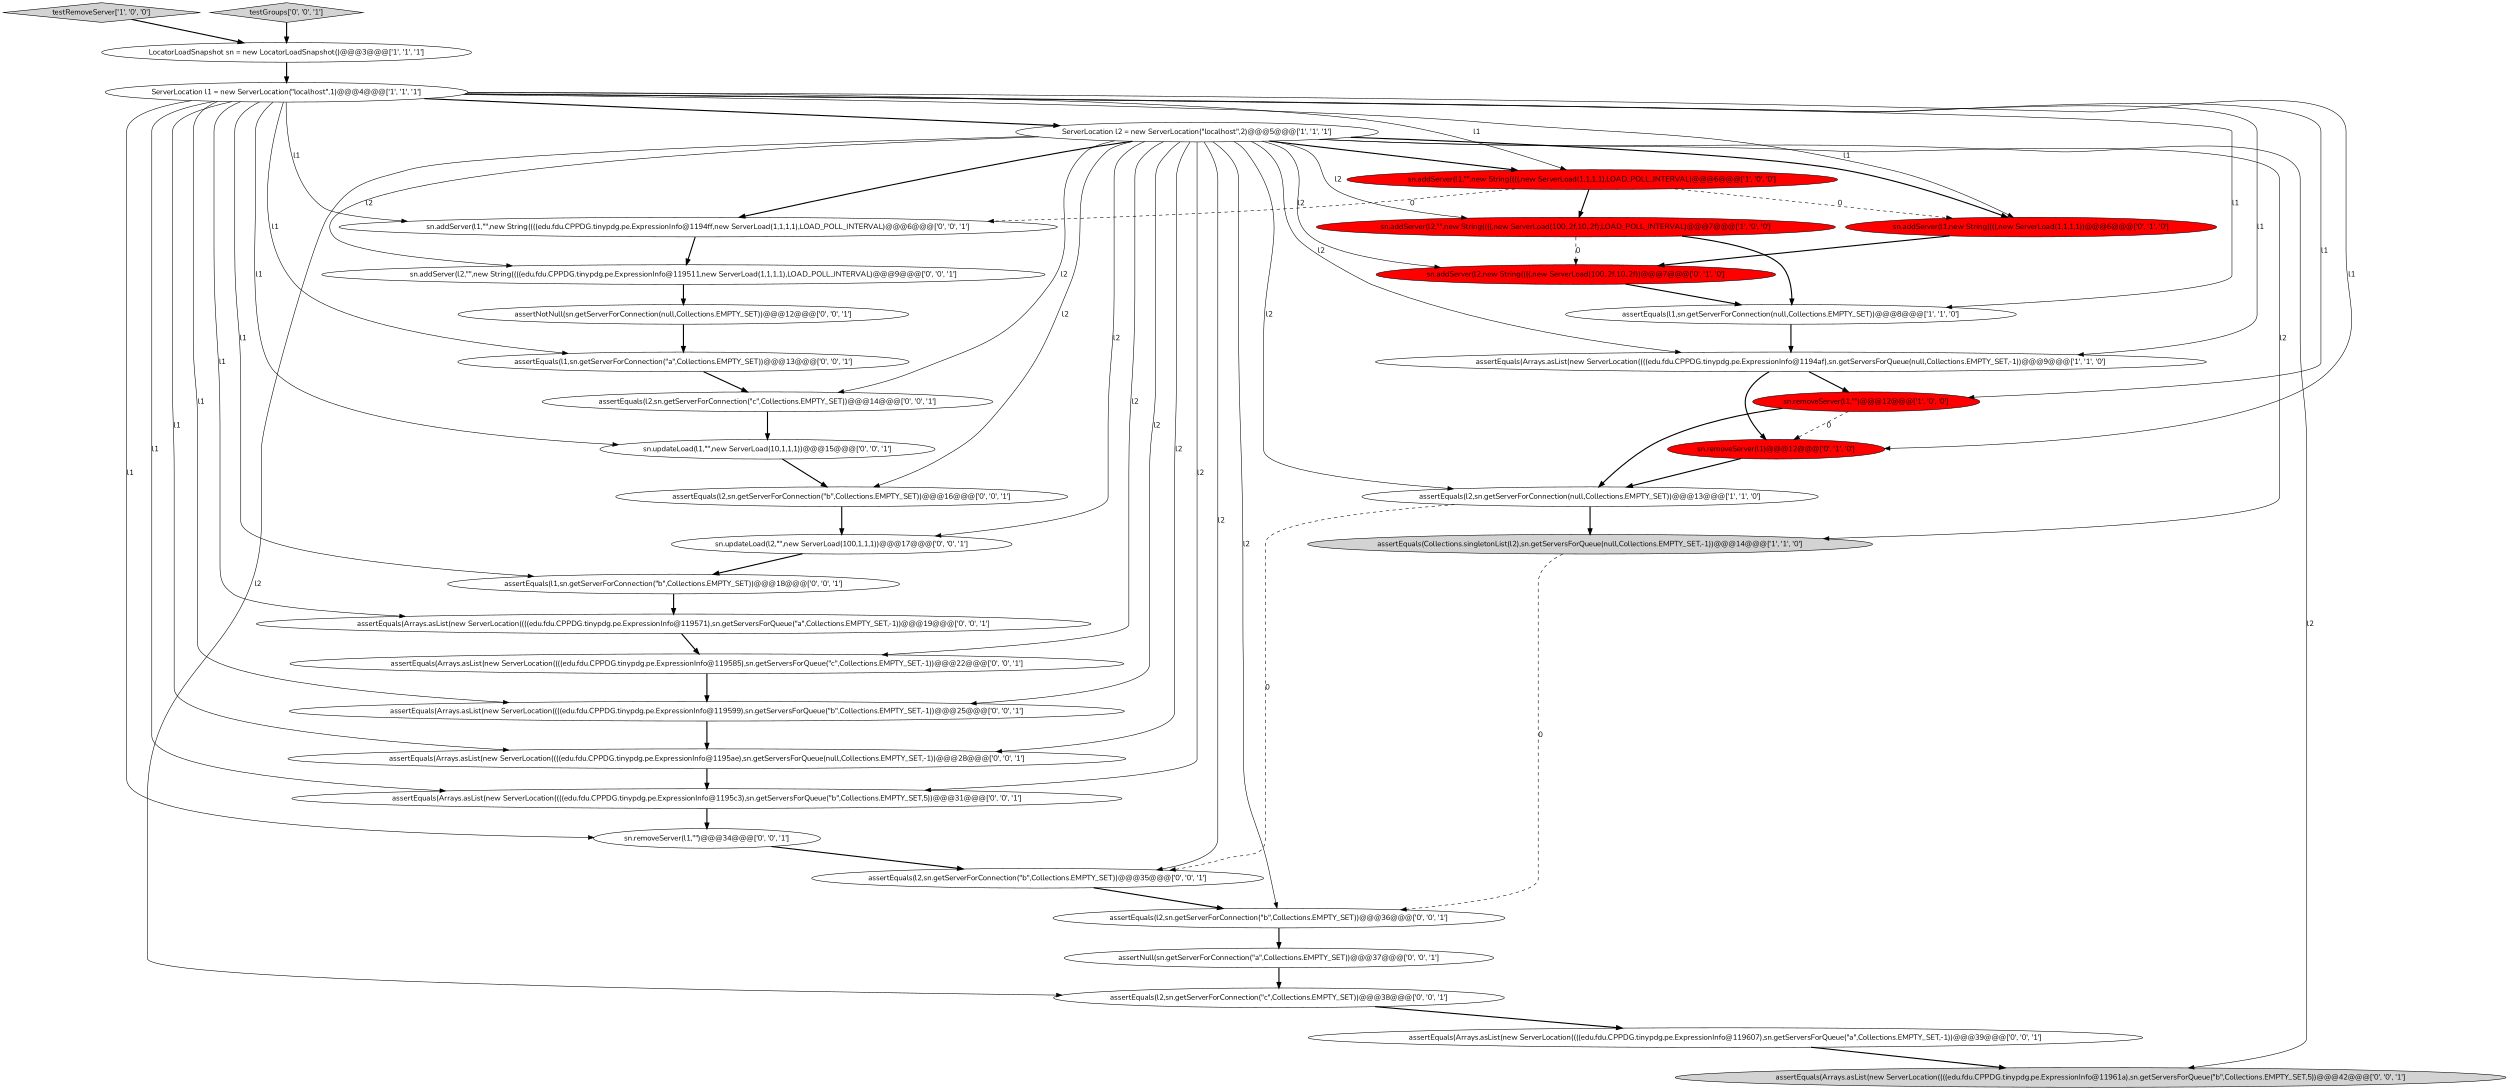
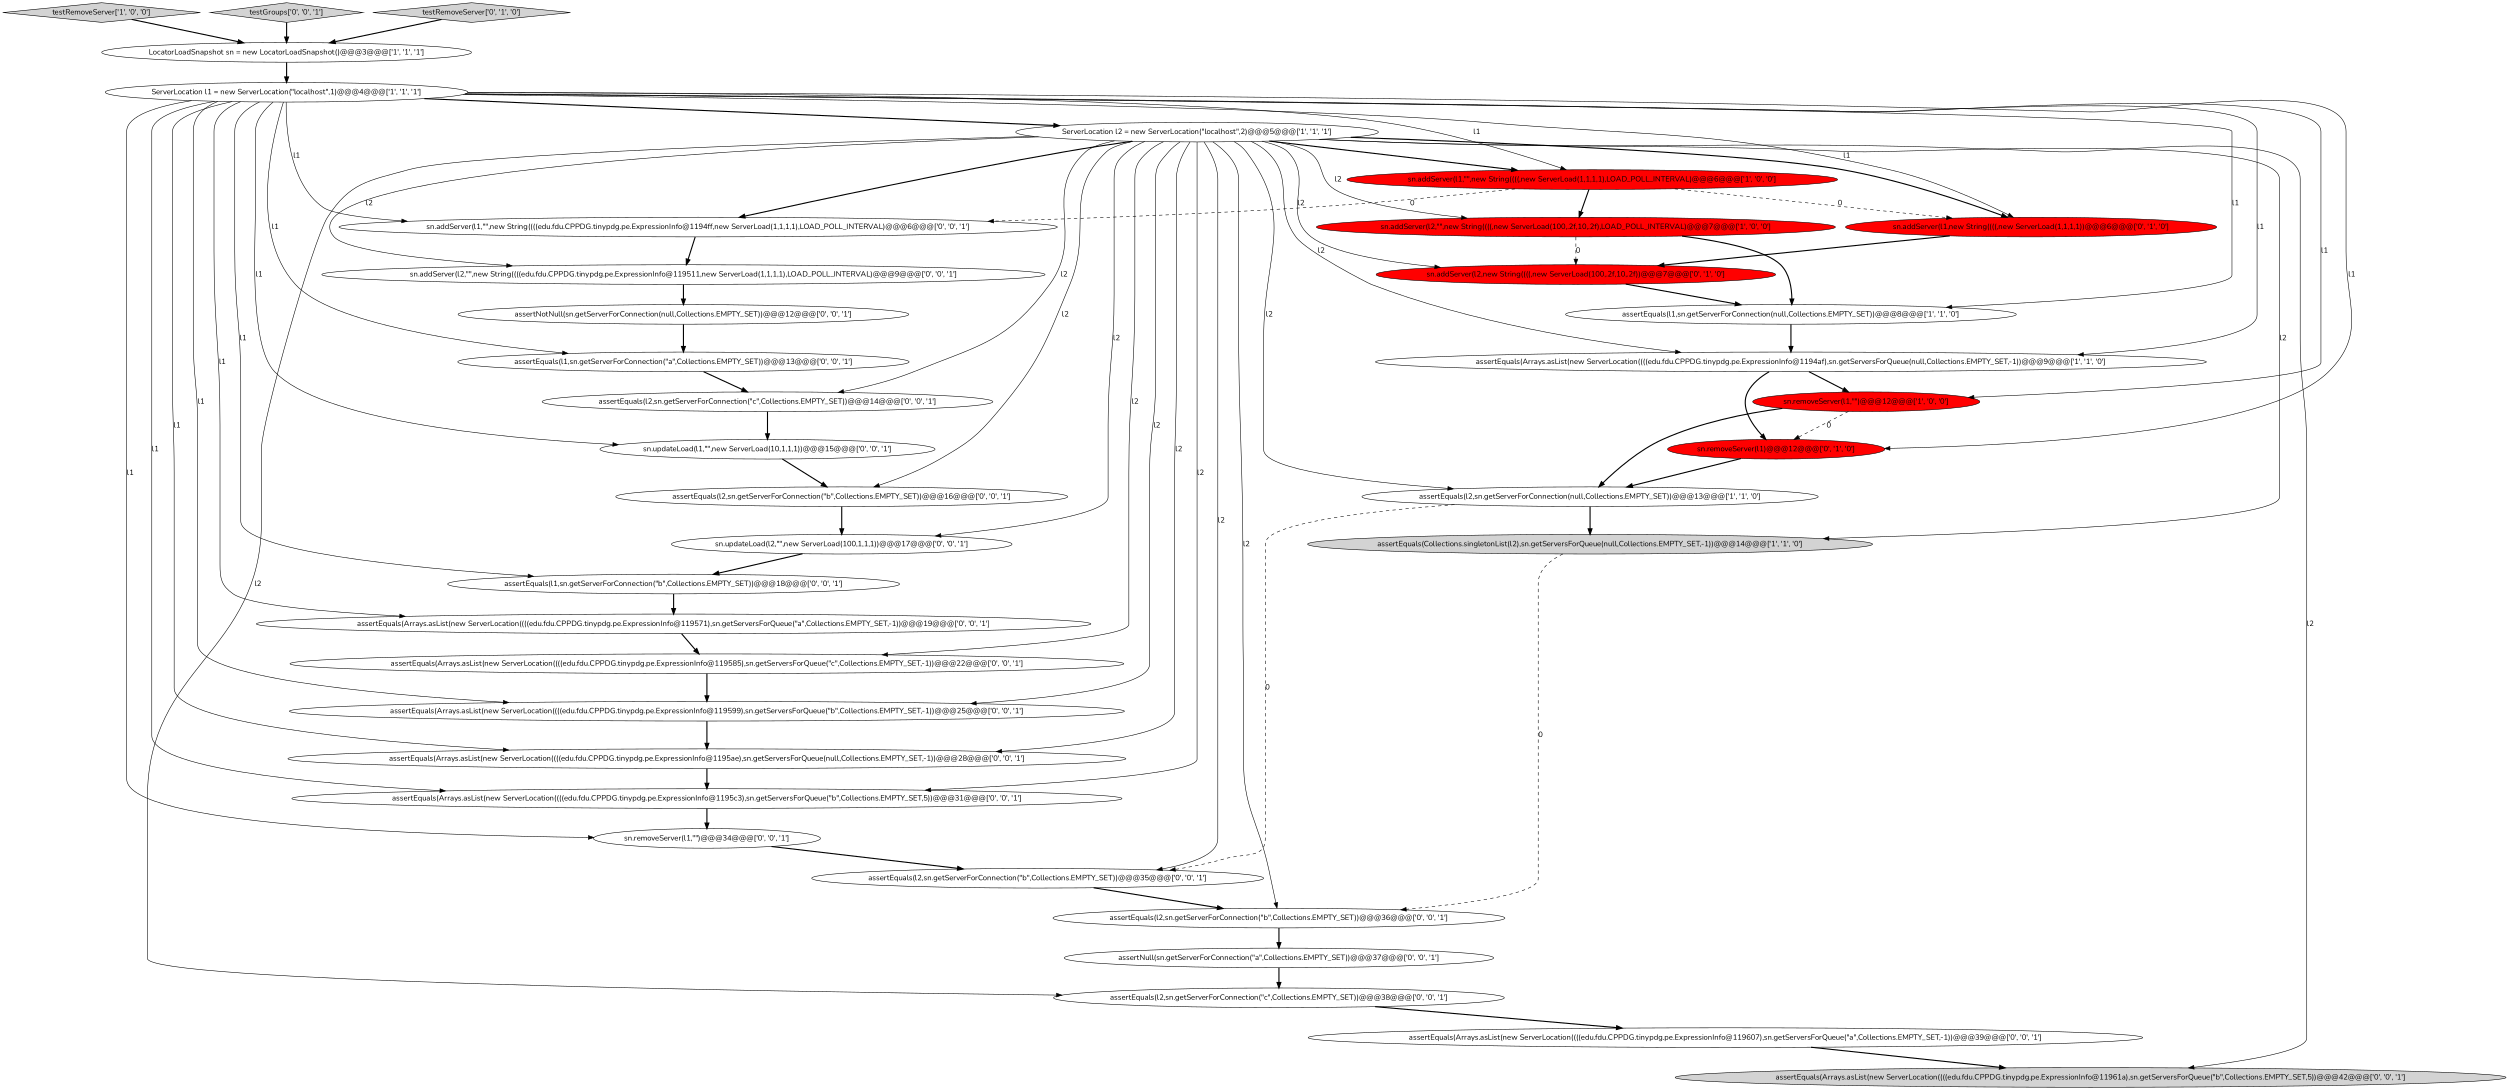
  digraph {
    fontname=Nunito
    node [fillcolor=white shape=ellipse style=filled fontname=Nunito]
    edge [style=bold fontname=Nunito]
    n1 [label="assertEquals(l1,sn.getServerForConnection(null,Collections.EMPTY_SET))@@@8@@@['1', '1', '0']"]
    n2 [label="assertEquals(Arrays.asList(new ServerLocation((((edu.fdu.CPPDG.tinypdg.pe.ExpressionInfo@1194af),sn.getServersForQueue(null,Collections.EMPTY_SET,-1))@@@9@@@['1', '1', '0']"]
    n3 [label="sn.updateLoad(l1,\"\",new ServerLoad(10,1,1,1))@@@15@@@['0', '0', '1']"]
    n4 [label="assertEquals(l2,sn.getServerForConnection(\"b\",Collections.EMPTY_SET))@@@16@@@['0', '0', '1']"]
    n5 [label="assertNull(sn.getServerForConnection(\"a\",Collections.EMPTY_SET))@@@37@@@['0', '0', '1']"]
    n6 [label="assertEquals(l2,sn.getServerForConnection(\"c\",Collections.EMPTY_SET))@@@38@@@['0', '0', '1']"]
    n7 [label="ServerLocation l2 = new ServerLocation(\"localhost\",2)@@@5@@@['1', '1', '1']"]
    n8 [fillcolor=lightgray label="assertEquals(Collections.singletonList(l2),sn.getServersForQueue(null,Collections.EMPTY_SET,-1))@@@14@@@['1', '1', '0']"]
    n9 [label="assertEquals(l2,sn.getServerForConnection(null,Collections.EMPTY_SET))@@@13@@@['1', '1', '0']"]
    n10 [label="sn.updateLoad(l2,\"\",new ServerLoad(100,1,1,1))@@@17@@@['0', '0', '1']"]
    n11 [label="assertEquals(l2,sn.getServerForConnection(\"b\",Collections.EMPTY_SET))@@@35@@@['0', '0', '1']"]
    n12 [fillcolor=red label="sn.addServer(l1,\"\",new String((((,new ServerLoad(1,1,1,1),LOAD_POLL_INTERVAL)@@@6@@@['1', '0', '0']"]
    n13 [label="sn.addServer(l1,\"\",new String((((edu.fdu.CPPDG.tinypdg.pe.ExpressionInfo@1194ff,new ServerLoad(1,1,1,1),LOAD_POLL_INTERVAL)@@@6@@@['0', '0', '1']"]
    n14 [fillcolor=lightgray label="assertEquals(Arrays.asList(new ServerLocation((((edu.fdu.CPPDG.tinypdg.pe.ExpressionInfo@11961a),sn.getServersForQueue(\"b\",Collections.EMPTY_SET,5))@@@42@@@['0', '0', '1']"]
    n15 [label="assertEquals(Arrays.asList(new ServerLocation((((edu.fdu.CPPDG.tinypdg.pe.ExpressionInfo@119599),sn.getServersForQueue(\"b\",Collections.EMPTY_SET,-1))@@@25@@@['0', '0', '1']"]
    n16 [fillcolor=red label="sn.addServer(l1,new String((((,new ServerLoad(1,1,1,1))@@@6@@@['0', '1', '0']"]
    n17 [label="assertEquals(l2,sn.getServerForConnection(\"b\",Collections.EMPTY_SET))@@@36@@@['0', '0', '1']"]
    n18 [fillcolor=red label="sn.addServer(l2,\"\",new String((((,new ServerLoad(100,.2f,10,.2f),LOAD_POLL_INTERVAL)@@@7@@@['1', '0', '0']"]
    n19 [label="assertEquals(l2,sn.getServerForConnection(\"c\",Collections.EMPTY_SET))@@@14@@@['0', '0', '1']"]
    n20 [fillcolor=red label="sn.addServer(l2,new String((((,new ServerLoad(100,.2f,10,.2f))@@@7@@@['0', '1', '0']"]
    n21 [label="assertEquals(Arrays.asList(new ServerLocation((((edu.fdu.CPPDG.tinypdg.pe.ExpressionInfo@1195ae),sn.getServersForQueue(null,Collections.EMPTY_SET,-1))@@@28@@@['0', '0', '1']"]
    n22 [label="sn.addServer(l2,\"\",new String((((edu.fdu.CPPDG.tinypdg.pe.ExpressionInfo@119511,new ServerLoad(1,1,1,1),LOAD_POLL_INTERVAL)@@@9@@@['0', '0', '1']"]
    n23 [label="assertEquals(Arrays.asList(new ServerLocation((((edu.fdu.CPPDG.tinypdg.pe.ExpressionInfo@1195c3),sn.getServersForQueue(\"b\",Collections.EMPTY_SET,5))@@@31@@@['0', '0', '1']"]
    n24 [label="assertEquals(Arrays.asList(new ServerLocation((((edu.fdu.CPPDG.tinypdg.pe.ExpressionInfo@119585),sn.getServersForQueue(\"c\",Collections.EMPTY_SET,-1))@@@22@@@['0', '0', '1']"]
    n25 [fillcolor=red label="sn.removeServer(l1,\"\")@@@12@@@['1', '0', '0']"]
    n26 [fillcolor=red label="sn.removeServer(l1)@@@12@@@['0', '1', '0']"]
    n27 [label="assertEquals(Arrays.asList(new ServerLocation((((edu.fdu.CPPDG.tinypdg.pe.ExpressionInfo@119571),sn.getServersForQueue(\"a\",Collections.EMPTY_SET,-1))@@@19@@@['0', '0', '1']"]
    n28 [label="LocatorLoadSnapshot sn = new LocatorLoadSnapshot()@@@3@@@['1', '1', '1']"]
    n29 [label="ServerLocation l1 = new ServerLocation(\"localhost\",1)@@@4@@@['1', '1', '1']"]
    n30 [label="assertEquals(l1,sn.getServerForConnection(\"b\",Collections.EMPTY_SET))@@@18@@@['0', '0', '1']"]
    n31 [label="assertEquals(Arrays.asList(new ServerLocation((((edu.fdu.CPPDG.tinypdg.pe.ExpressionInfo@119607),sn.getServersForQueue(\"a\",Collections.EMPTY_SET,-1))@@@39@@@['0', '0', '1']"]
    n32 [fillcolor=lightgray label="testRemoveServer['1', '0', '0']" shape=diamond]
    n33 [label="assertNotNull(sn.getServerForConnection(null,Collections.EMPTY_SET))@@@12@@@['0', '0', '1']"]
    n34 [label="assertEquals(l1,sn.getServerForConnection(\"a\",Collections.EMPTY_SET))@@@13@@@['0', '0', '1']"]
    n35 [label="sn.removeServer(l1,\"\")@@@34@@@['0', '0', '1']"]
    n36 [fillcolor=lightgray label="testGroups['0', '0', '1']" shape=diamond]
+   n37 [fillcolor=lightgray label="testRemoveServer['0', '1', '0']" shape=diamond]
    n1 -> n2
    n2 -> n25
    n2 -> n26
    n3 -> n4
    n4 -> n10
    n5 -> n6
    n6 -> n31
    n7 -> n2 [label=l2 style=solid]
    n7 -> n4 [label=l2 style=solid]
    n7 -> n6 [label=l2 style=solid]
    n7 -> n8 [label=l2 style=solid]
    n7 -> n9 [label=l2 style=solid]
    n7 -> n10 [label=l2 style=solid]
    n7 -> n11 [label=l2 style=solid]
    n7 -> n12
    n7 -> n13
    n7 -> n14 [label=l2 style=solid]
    n7 -> n15 [label=l2 style=solid]
    n7 -> n16
    n7 -> n17 [label=l2 style=solid]
    n7 -> n18 [label=l2 style=solid]
    n7 -> n19 [label=l2 style=solid]
    n7 -> n20 [label=l2 style=solid]
    n7 -> n21 [label=l2 style=solid]
    n7 -> n22 [label=l2 style=solid]
    n7 -> n23 [label=l2 style=solid]
    n7 -> n24 [label=l2 style=solid]
    n8 -> n17 [label=0 style=dashed]
    n9 -> n8
    n9 -> n11 [label=0 style=dashed]
    n10 -> n30
    n11 -> n17
    n12 -> n13 [label=0 style=dashed]
    n12 -> n16 [label=0 style=dashed]
    n12 -> n18
    n13 -> n22
    n15 -> n21
    n16 -> n20
    n17 -> n5
    n18 -> n1
    n18 -> n20 [label=0 style=dashed]
    n19 -> n3
    n20 -> n1
    n21 -> n23
    n22 -> n33
    n23 -> n35
    n24 -> n15
    n25 -> n9
    n25 -> n26 [label=0 style=dashed]
    n26 -> n9
    n27 -> n24
    n28 -> n29
    n29 -> n1 [label=l1 style=solid]
    n29 -> n2 [label=l1 style=solid]
    n29 -> n3 [label=l1 style=solid]
    n29 -> n7
    n29 -> n12 [label=l1 style=solid]
    n29 -> n13 [label=l1 style=solid]
    n29 -> n15 [label=l1 style=solid]
    n29 -> n16 [label=l1 style=solid]
    n29 -> n21 [label=l1 style=solid]
    n29 -> n23 [label=l1 style=solid]
    n29 -> n25 [label=l1 style=solid]
    n29 -> n26 [label=l1 style=solid]
    n29 -> n27 [label=l1 style=solid]
    n29 -> n30 [label=l1 style=solid]
    n29 -> n34 [label=l1 style=solid]
    n29 -> n35 [label=l1 style=solid]
    n30 -> n27
    n31 -> n14
    n32 -> n28
    n33 -> n34
    n34 -> n19
    n35 -> n11
    n36 -> n28
+   n37 -> n28
  }
